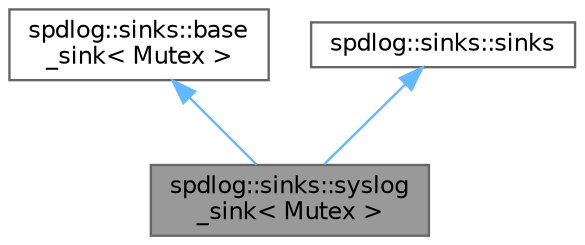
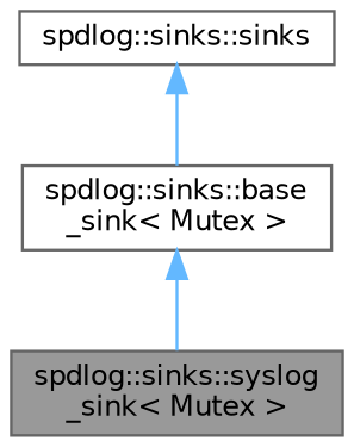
  digraph {
    node [color=gray40 fillcolor=white fontname=Helvetica fontsize=10 shape=box style=filled]
    edge [color=steelblue1 dir=back fontname=Helvetica fontsize=10 labelfontname=Helvetica labelfontsize=10 style=solid]
    n1 [fillcolor=grey60 fontcolor=black height=0.2 label="spdlog::sinks::syslog\l_sink\< Mutex \>" width=0.4]
    n2 [height=0.2 label="spdlog::sinks::base\l_sink\< Mutex \>" width=0.4]
    n3 [height=0.2 label="spdlog::sinks::sinks" width=0.4]
    n2 -> n1
-   n3 -> n1
+   n3 -> n2
  }
